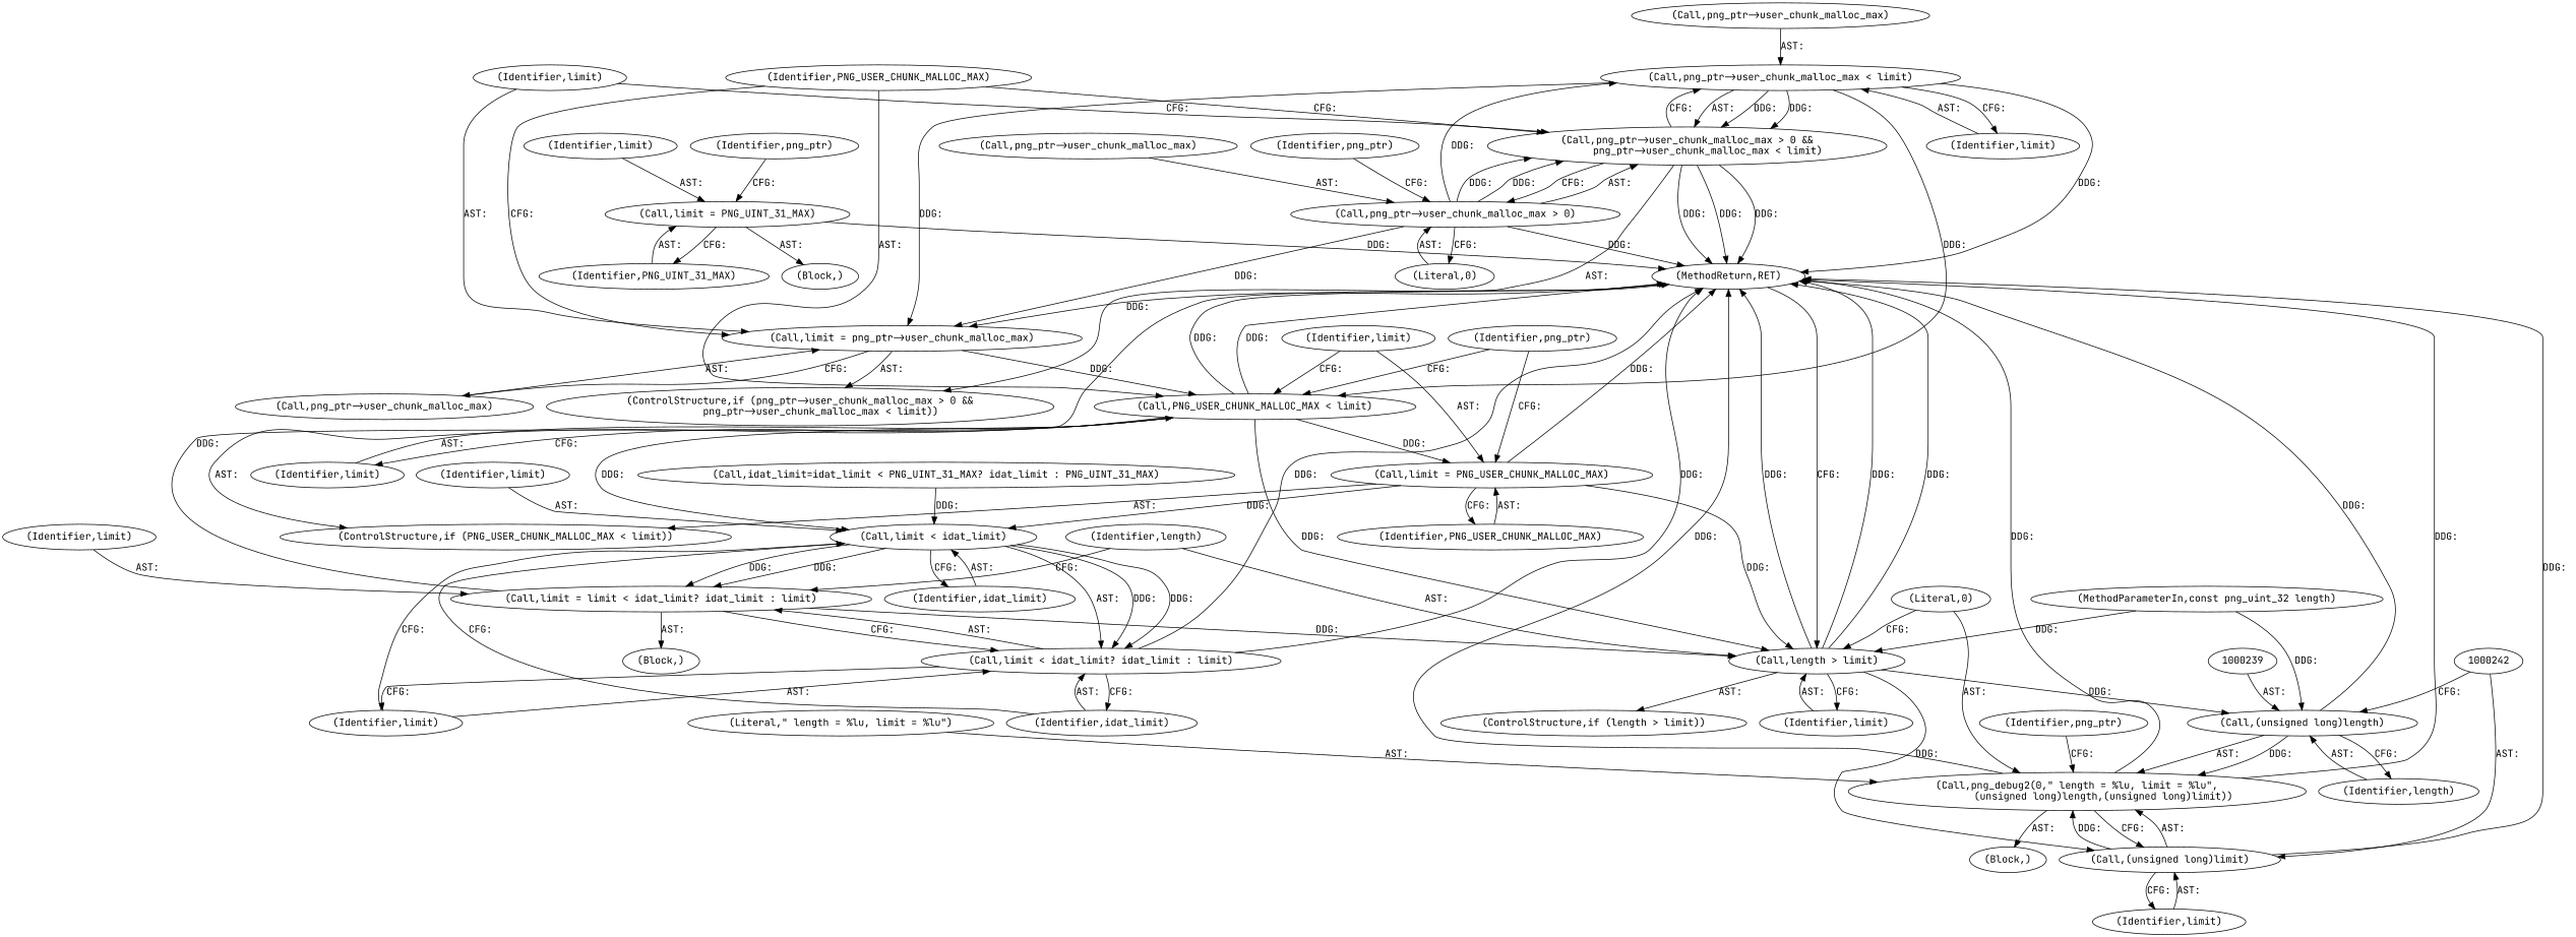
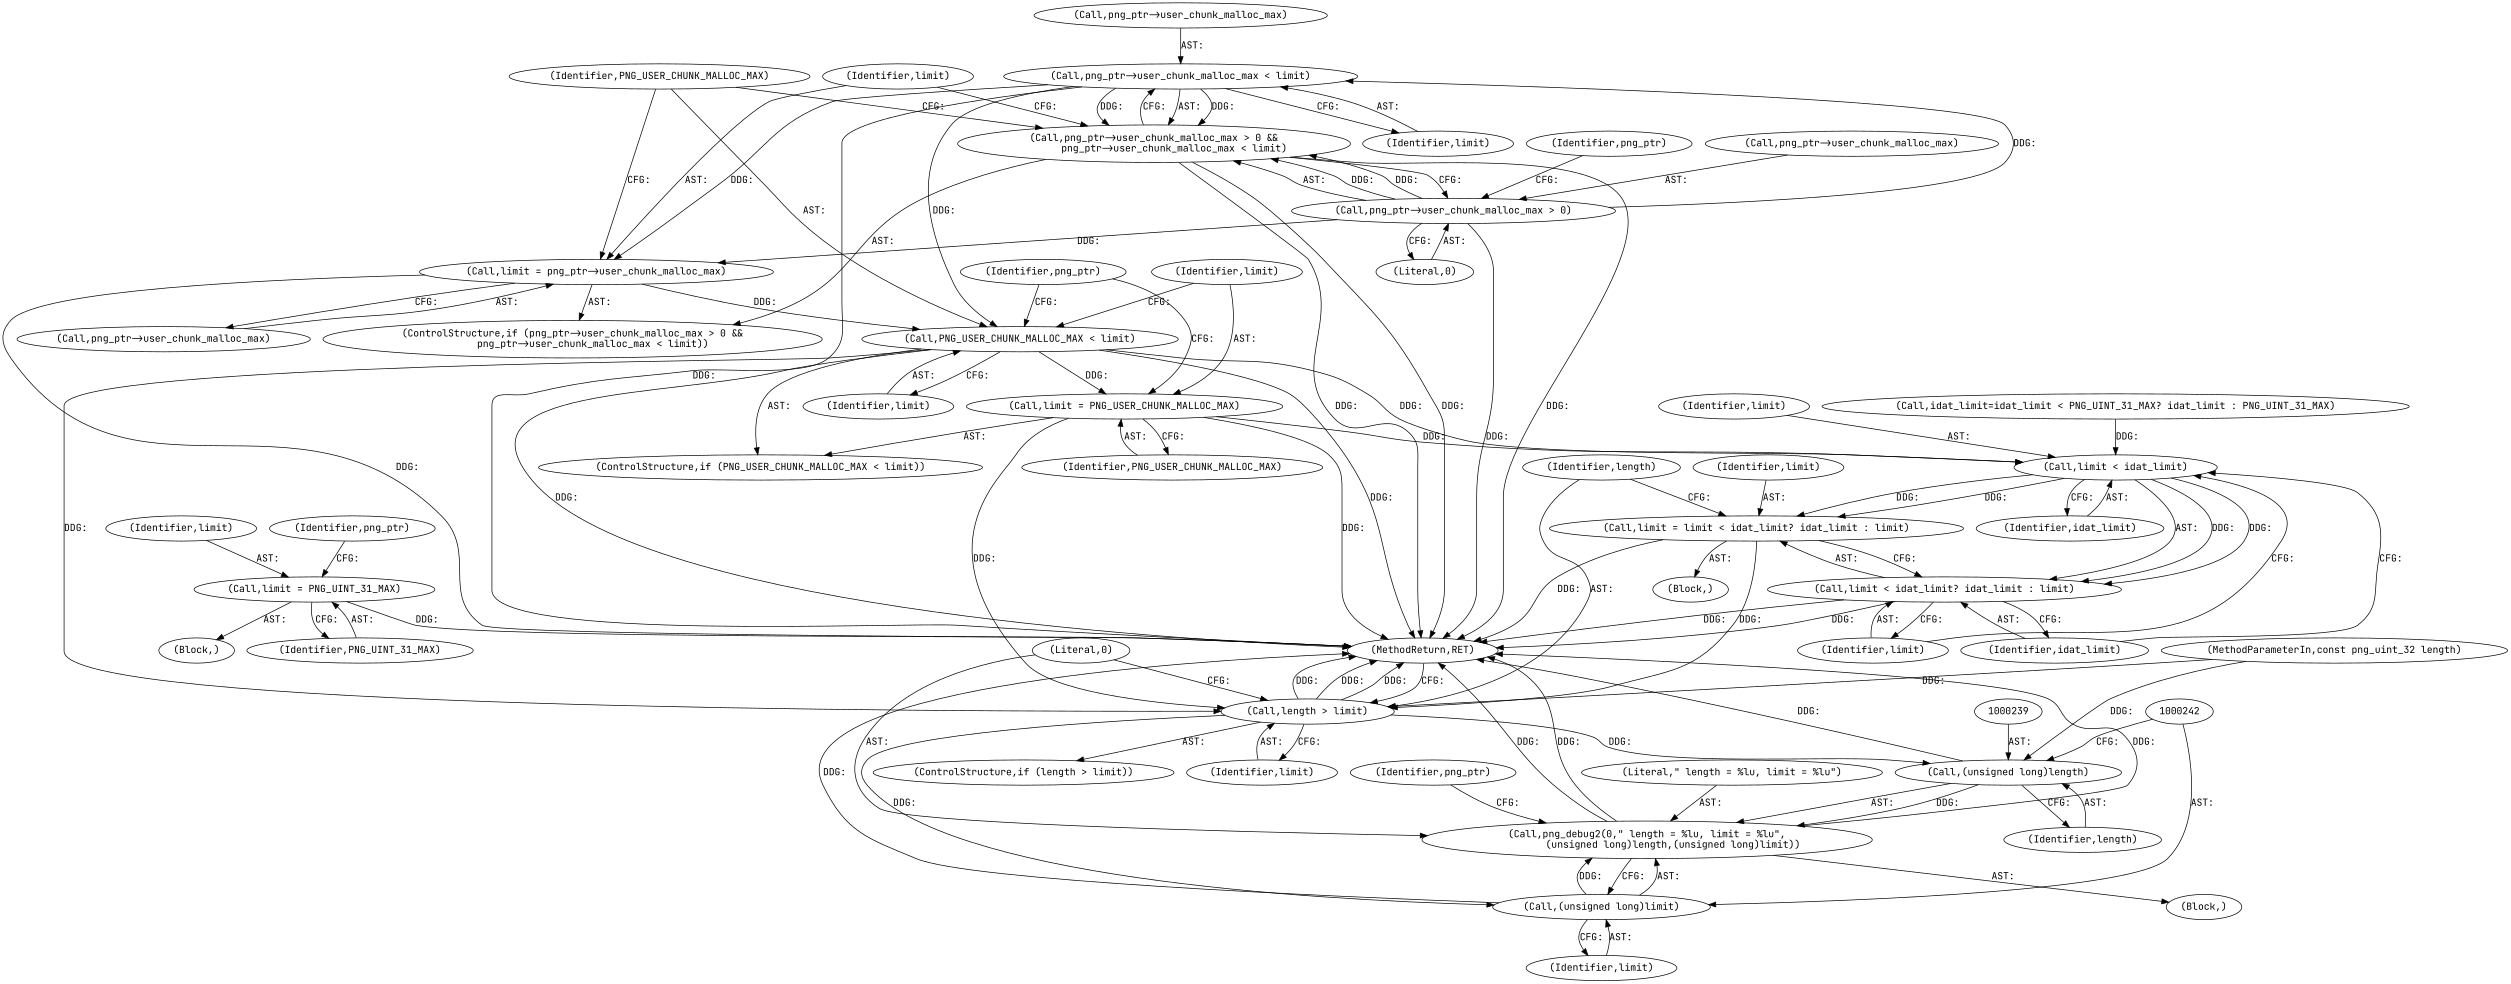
  digraph {
    fontname="JetBrains Mono"
    node [fontname="JetBrains Mono"]
    edge [fontname="JetBrains Mono"]
    n1 [label="(Call,png_ptr->user_chunk_malloc_max < limit)"]
    n2 [label="(Call,png_ptr->user_chunk_malloc_max > 0 &&\n       png_ptr->user_chunk_malloc_max < limit)"]
    n3 [label="(Call,limit = png_ptr->user_chunk_malloc_max)"]
    n4 [label="(Call,PNG_USER_CHUNK_MALLOC_MAX < limit)"]
    n5 [label="(MethodReturn,RET)"]
    n6 [label="(Identifier,limit)"]
    n7 [label="(Call,png_ptr->user_chunk_malloc_max > 0)"]
    n8 [label="(ControlStructure,if (png_ptr->user_chunk_malloc_max > 0 &&\n       png_ptr->user_chunk_malloc_max < limit))"]
    n9 [label="(Call,png_ptr->user_chunk_malloc_max)"]
    n10 [label="(Call,limit = PNG_USER_CHUNK_MALLOC_MAX)"]
    n11 [label="(Call,limit < idat_limit)"]
    n12 [label="(Call,length > limit)"]
    n13 [label="(Identifier,limit)"]
    n14 [label="(ControlStructure,if (PNG_USER_CHUNK_MALLOC_MAX < limit))"]
    n15 [label="(Literal,0)"]
    n16 [label="(Call,limit = PNG_UINT_31_MAX)"]
    n17 [label="(Identifier,PNG_UINT_31_MAX)"]
    n18 [label="(Block,)"]
    n19 [label="(Identifier,PNG_USER_CHUNK_MALLOC_MAX)"]
    n20 [label="(Call,limit = limit < idat_limit? idat_limit : limit)"]
    n21 [label="(Call,limit < idat_limit? idat_limit : limit)"]
    n22 [label="(Identifier,idat_limit)"]
    n23 [label="(Call,(unsigned long)length)"]
    n24 [label="(Call,(unsigned long)limit)"]
    n25 [label="(ControlStructure,if (length > limit))"]
    n26 [label="(Identifier,limit)"]
    n27 [label="(Block,)"]
    n28 [label="(Identifier,idat_limit)"]
    n29 [label="(Identifier,limit)"]
    n30 [label="(Call,png_debug2(0,\" length = %lu, limit = %lu\",\n         (unsigned long)length,(unsigned long)limit))"]
    n31 [label="(Identifier,length)"]
    n32 [label="(Identifier,limit)"]
    n33 [label="(Block,)"]
    n34 [label="(Identifier,limit)"]
    n35 [label="(Call,png_ptr->user_chunk_malloc_max)"]
    n36 [label="(Identifier,limit)"]
    n37 [label="(Identifier,length)"]
    n38 [label="(Literal,\" length = %lu, limit = %lu\")"]
    n39 [label="(Identifier,png_ptr)"]
    n40 [label="(Literal,0)"]
    n41 [label="(Identifier,png_ptr)"]
    n42 [label="(Identifier,png_ptr)"]
    n43 [label="(Identifier,limit)"]
    n44 [label="(Call,png_ptr->user_chunk_malloc_max)"]
    n45 [label="(Identifier,PNG_USER_CHUNK_MALLOC_MAX)"]
    n46 [label="(Identifier,limit)"]
    n47 [label="(Call,idat_limit=idat_limit < PNG_UINT_31_MAX? idat_limit : PNG_UINT_31_MAX)"]
    n48 [label="(Identifier,png_ptr)"]
    n49 [label="(Identifier,limit)"]
    n50 [label="(MethodParameterIn,const png_uint_32 length)"]
    1000239
    1000242
    n1 -> n2 [label="AST: "]
    n1 -> n2 [label="DDG: "]
    n1 -> n2 [label="DDG: "]
    n1 -> n3 [label="DDG: "]
    n1 -> n4 [label="DDG: "]
    n1 -> n5 [label="DDG: "]
    n1 -> n6 [label="CFG: "]
    n2 -> n1 [label="CFG: "]
    n2 -> n5 [label="DDG: "]
    n2 -> n5 [label="DDG: "]
    n2 -> n5 [label="DDG: "]
    n2 -> n7 [label="CFG: "]
    n2 -> n8 [label="AST: "]
    n3 -> n4 [label="DDG: "]
-   n5 -> n3 [label="DDG: "]
+   n3 -> n5 [label="DDG: "]
    n3 -> n8 [label="AST: "]
    n3 -> n9 [label="CFG: "]
    n4 -> n5 [label="DDG: "]
    n4 -> n5 [label="DDG: "]
    n4 -> n10 [label="DDG: "]
    n4 -> n11 [label="DDG: "]
    n4 -> n12 [label="DDG: "]
    n4 -> n13 [label="CFG: "]
    n4 -> n14 [label="AST: "]
    n5 -> n12 [label="CFG: "]
    n6 -> n1 [label="AST: "]
    n7 -> n1 [label="DDG: "]
    n7 -> n2 [label="AST: "]
    n7 -> n2 [label="DDG: "]
    n7 -> n2 [label="DDG: "]
    n7 -> n3 [label="DDG: "]
    n7 -> n5 [label="DDG: "]
    n7 -> n15 [label="CFG: "]
    n9 -> n3 [label="AST: "]
    n10 -> n5 [label="DDG: "]
    n10 -> n11 [label="DDG: "]
    n10 -> n12 [label="DDG: "]
    n10 -> n14 [label="AST: "]
    n10 -> n19 [label="CFG: "]
    n11 -> n20 [label="DDG: "]
    n11 -> n20 [label="DDG: "]
    n11 -> n21 [label="AST: "]
    n11 -> n21 [label="DDG: "]
    n11 -> n21 [label="DDG: "]
    n11 -> n22 [label="CFG: "]
    n12 -> n5 [label="DDG: "]
    n12 -> n5 [label="DDG: "]
    n12 -> n5 [label="DDG: "]
    n12 -> n23 [label="DDG: "]
    n12 -> n24 [label="DDG: "]
    n12 -> n25 [label="AST: "]
    n12 -> n26 [label="CFG: "]
    n13 -> n4 [label="AST: "]
    n15 -> n7 [label="AST: "]
    n16 -> n5 [label="DDG: "]
    n16 -> n17 [label="CFG: "]
    n16 -> n18 [label="AST: "]
    n17 -> n16 [label="AST: "]
    n19 -> n10 [label="AST: "]
    n20 -> n5 [label="DDG: "]
    n20 -> n12 [label="DDG: "]
    n20 -> n21 [label="CFG: "]
    n20 -> n27 [label="AST: "]
    n21 -> n5 [label="DDG: "]
    n21 -> n5 [label="DDG: "]
    n21 -> n20 [label="AST: "]
    n21 -> n28 [label="CFG: "]
    n21 -> n29 [label="CFG: "]
    n22 -> n11 [label="AST: "]
    n23 -> n5 [label="DDG: "]
    n23 -> n30 [label="AST: "]
    n23 -> n30 [label="DDG: "]
    n23 -> n31 [label="CFG: "]
    n24 -> n5 [label="DDG: "]
    n24 -> n30 [label="AST: "]
    n24 -> n30 [label="DDG: "]
    n24 -> n32 [label="CFG: "]
    n26 -> n12 [label="AST: "]
    n28 -> n11 [label="CFG: "]
    n28 -> n21 [label="AST: "]
    n29 -> n11 [label="CFG: "]
    n29 -> n21 [label="AST: "]
    n30 -> n5 [label="DDG: "]
    n30 -> n5 [label="DDG: "]
    n30 -> n5 [label="DDG: "]
    n30 -> n24 [label="CFG: "]
    n30 -> n33 [label="AST: "]
    n31 -> n23 [label="AST: "]
    n32 -> n24 [label="AST: "]
    n34 -> n11 [label="AST: "]
    n35 -> n1 [label="AST: "]
    n36 -> n20 [label="AST: "]
    n37 -> n12 [label="AST: "]
    n37 -> n20 [label="CFG: "]
    n38 -> n30 [label="AST: "]
    n39 -> n4 [label="CFG: "]
    n39 -> n10 [label="CFG: "]
    n40 -> n12 [label="CFG: "]
    n40 -> n30 [label="AST: "]
    n41 -> n7 [label="CFG: "]
    n42 -> n16 [label="CFG: "]
    n43 -> n4 [label="CFG: "]
    n43 -> n10 [label="AST: "]
    n44 -> n7 [label="AST: "]
    n45 -> n2 [label="CFG: "]
    n45 -> n3 [label="CFG: "]
    n45 -> n4 [label="AST: "]
    n46 -> n16 [label="AST: "]
    n47 -> n11 [label="DDG: "]
    n48 -> n30 [label="CFG: "]
    n49 -> n2 [label="CFG: "]
    n49 -> n3 [label="AST: "]
    n50 -> n12 [label="DDG: "]
    n50 -> n23 [label="DDG: "]
    1000239 -> n23 [label="AST: "]
    1000242 -> n23 [label="CFG: "]
    1000242 -> n24 [label="AST: "]
  }
